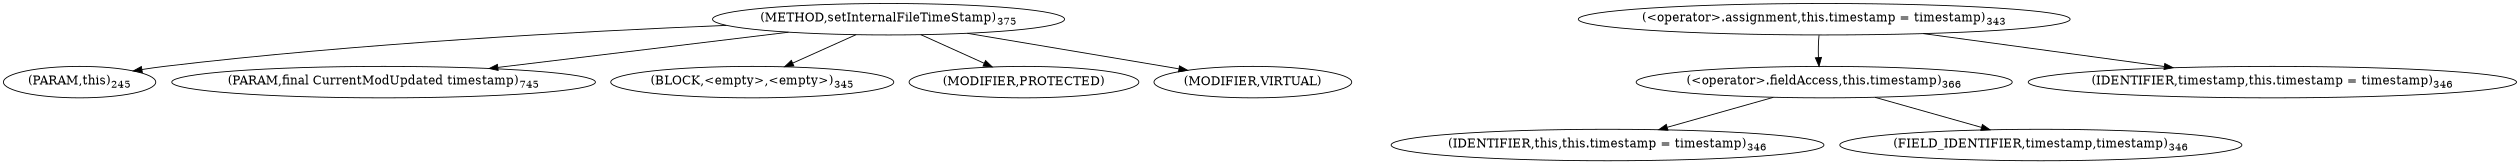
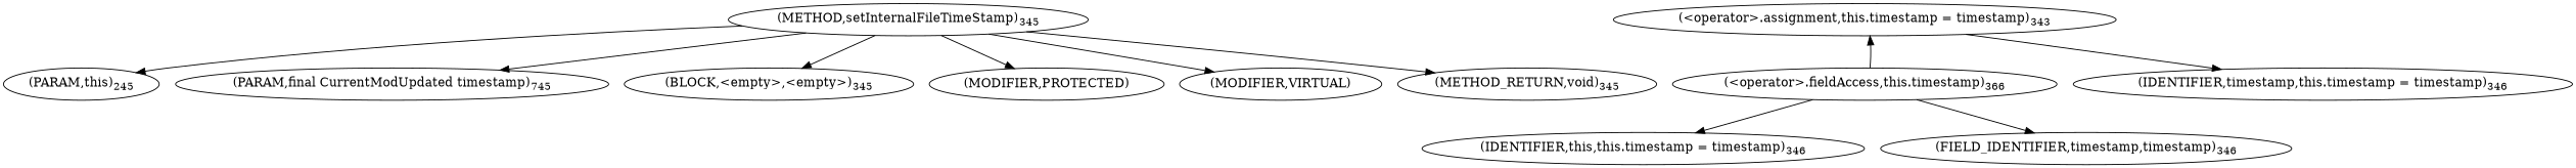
  digraph {
-   n1 [label=<(METHOD,setInternalFileTimeStamp)<SUB>375</SUB>>]
+   n1 [label=<(METHOD,setInternalFileTimeStamp)<SUB>345</SUB>>]
    n2 [label=<(PARAM,this)<SUB>245</SUB>>]
    n3 [label=<(PARAM,final CurrentModUpdated timestamp)<SUB>745</SUB>>]
    n4 [label=<(BLOCK,&lt;empty&gt;,&lt;empty&gt;)<SUB>345</SUB>>]
    n5 [label=<(MODIFIER,PROTECTED)>]
    n6 [label=<(MODIFIER,VIRTUAL)>]
+   n7 [label=<(METHOD_RETURN,void)<SUB>345</SUB>>]
    n8 [label=<(&lt;operator&gt;.assignment,this.timestamp = timestamp)<SUB>343</SUB>>]
    n9 [label=<(&lt;operator&gt;.fieldAccess,this.timestamp)<SUB>366</SUB>>]
    n10 [label=<(IDENTIFIER,timestamp,this.timestamp = timestamp)<SUB>346</SUB>>]
    n11 [label=<(IDENTIFIER,this,this.timestamp = timestamp)<SUB>346</SUB>>]
    n12 [label=<(FIELD_IDENTIFIER,timestamp,timestamp)<SUB>346</SUB>>]
    n1 -> n2
    n1 -> n3
    n1 -> n4
    n1 -> n5
    n1 -> n6
-   n8 -> n9
+   n1 -> n7
+   n9 -> n8
    n8 -> n10
    n9 -> n11
    n9 -> n12
  }
